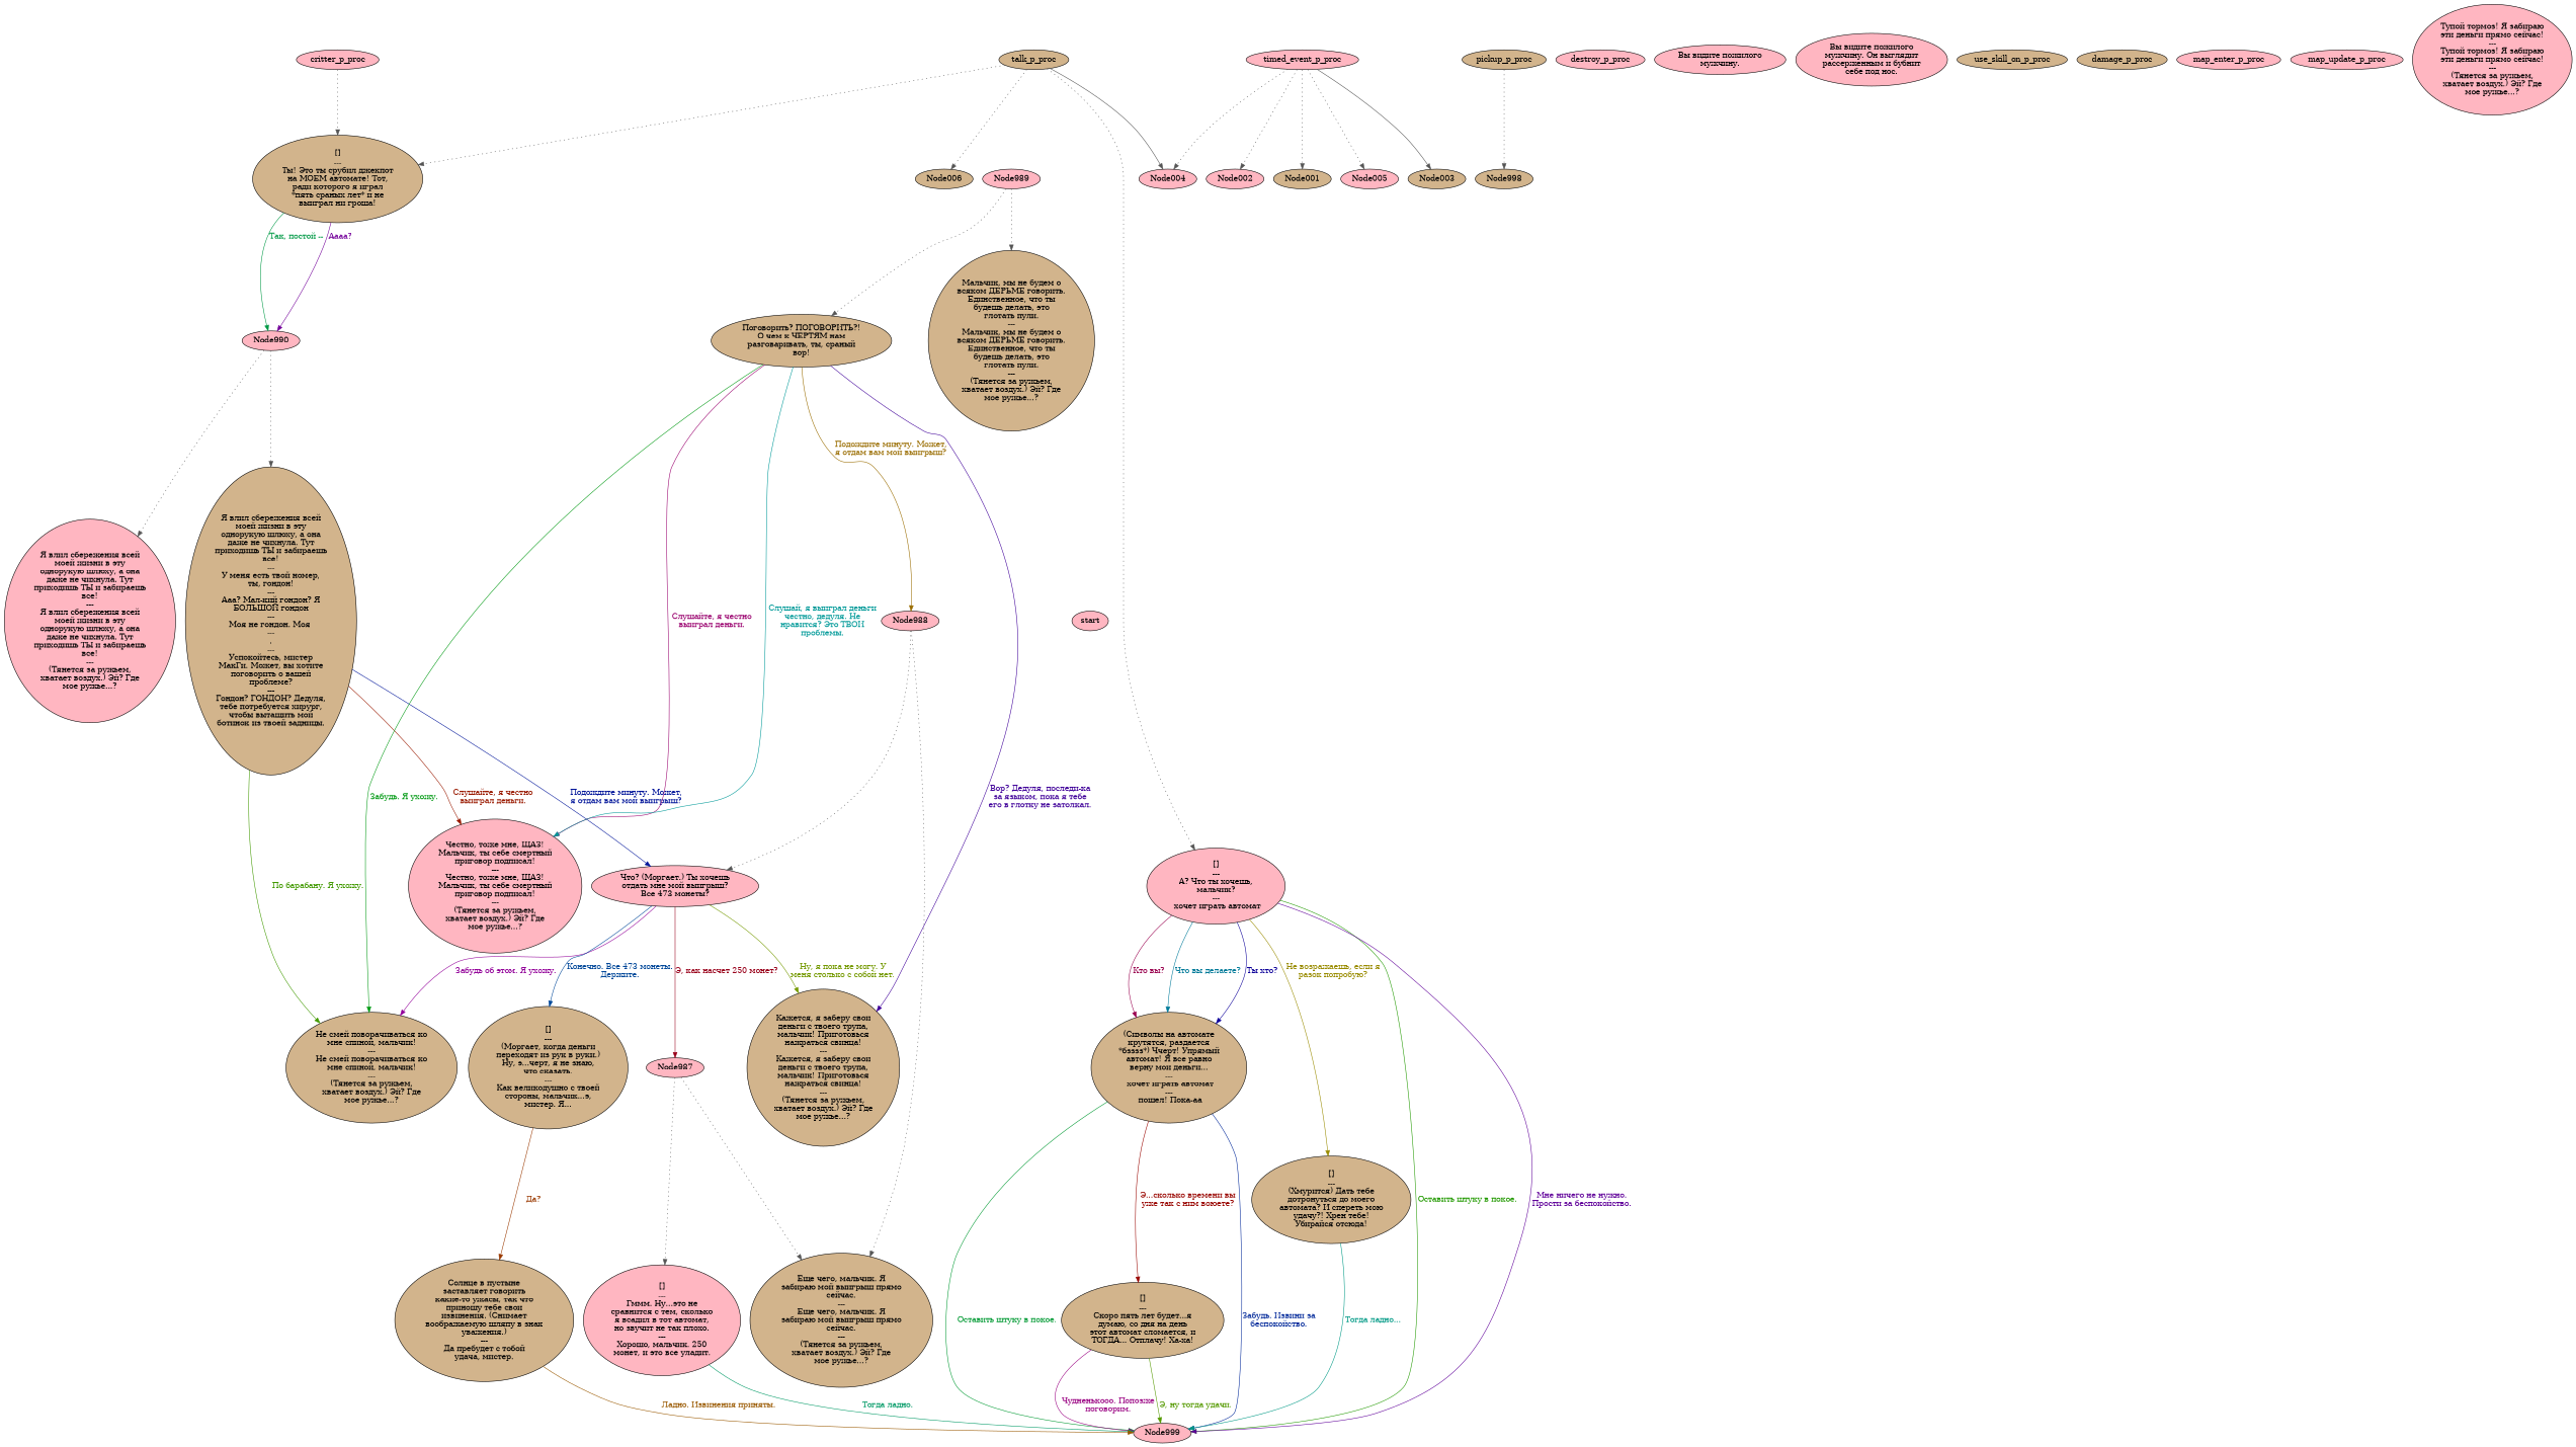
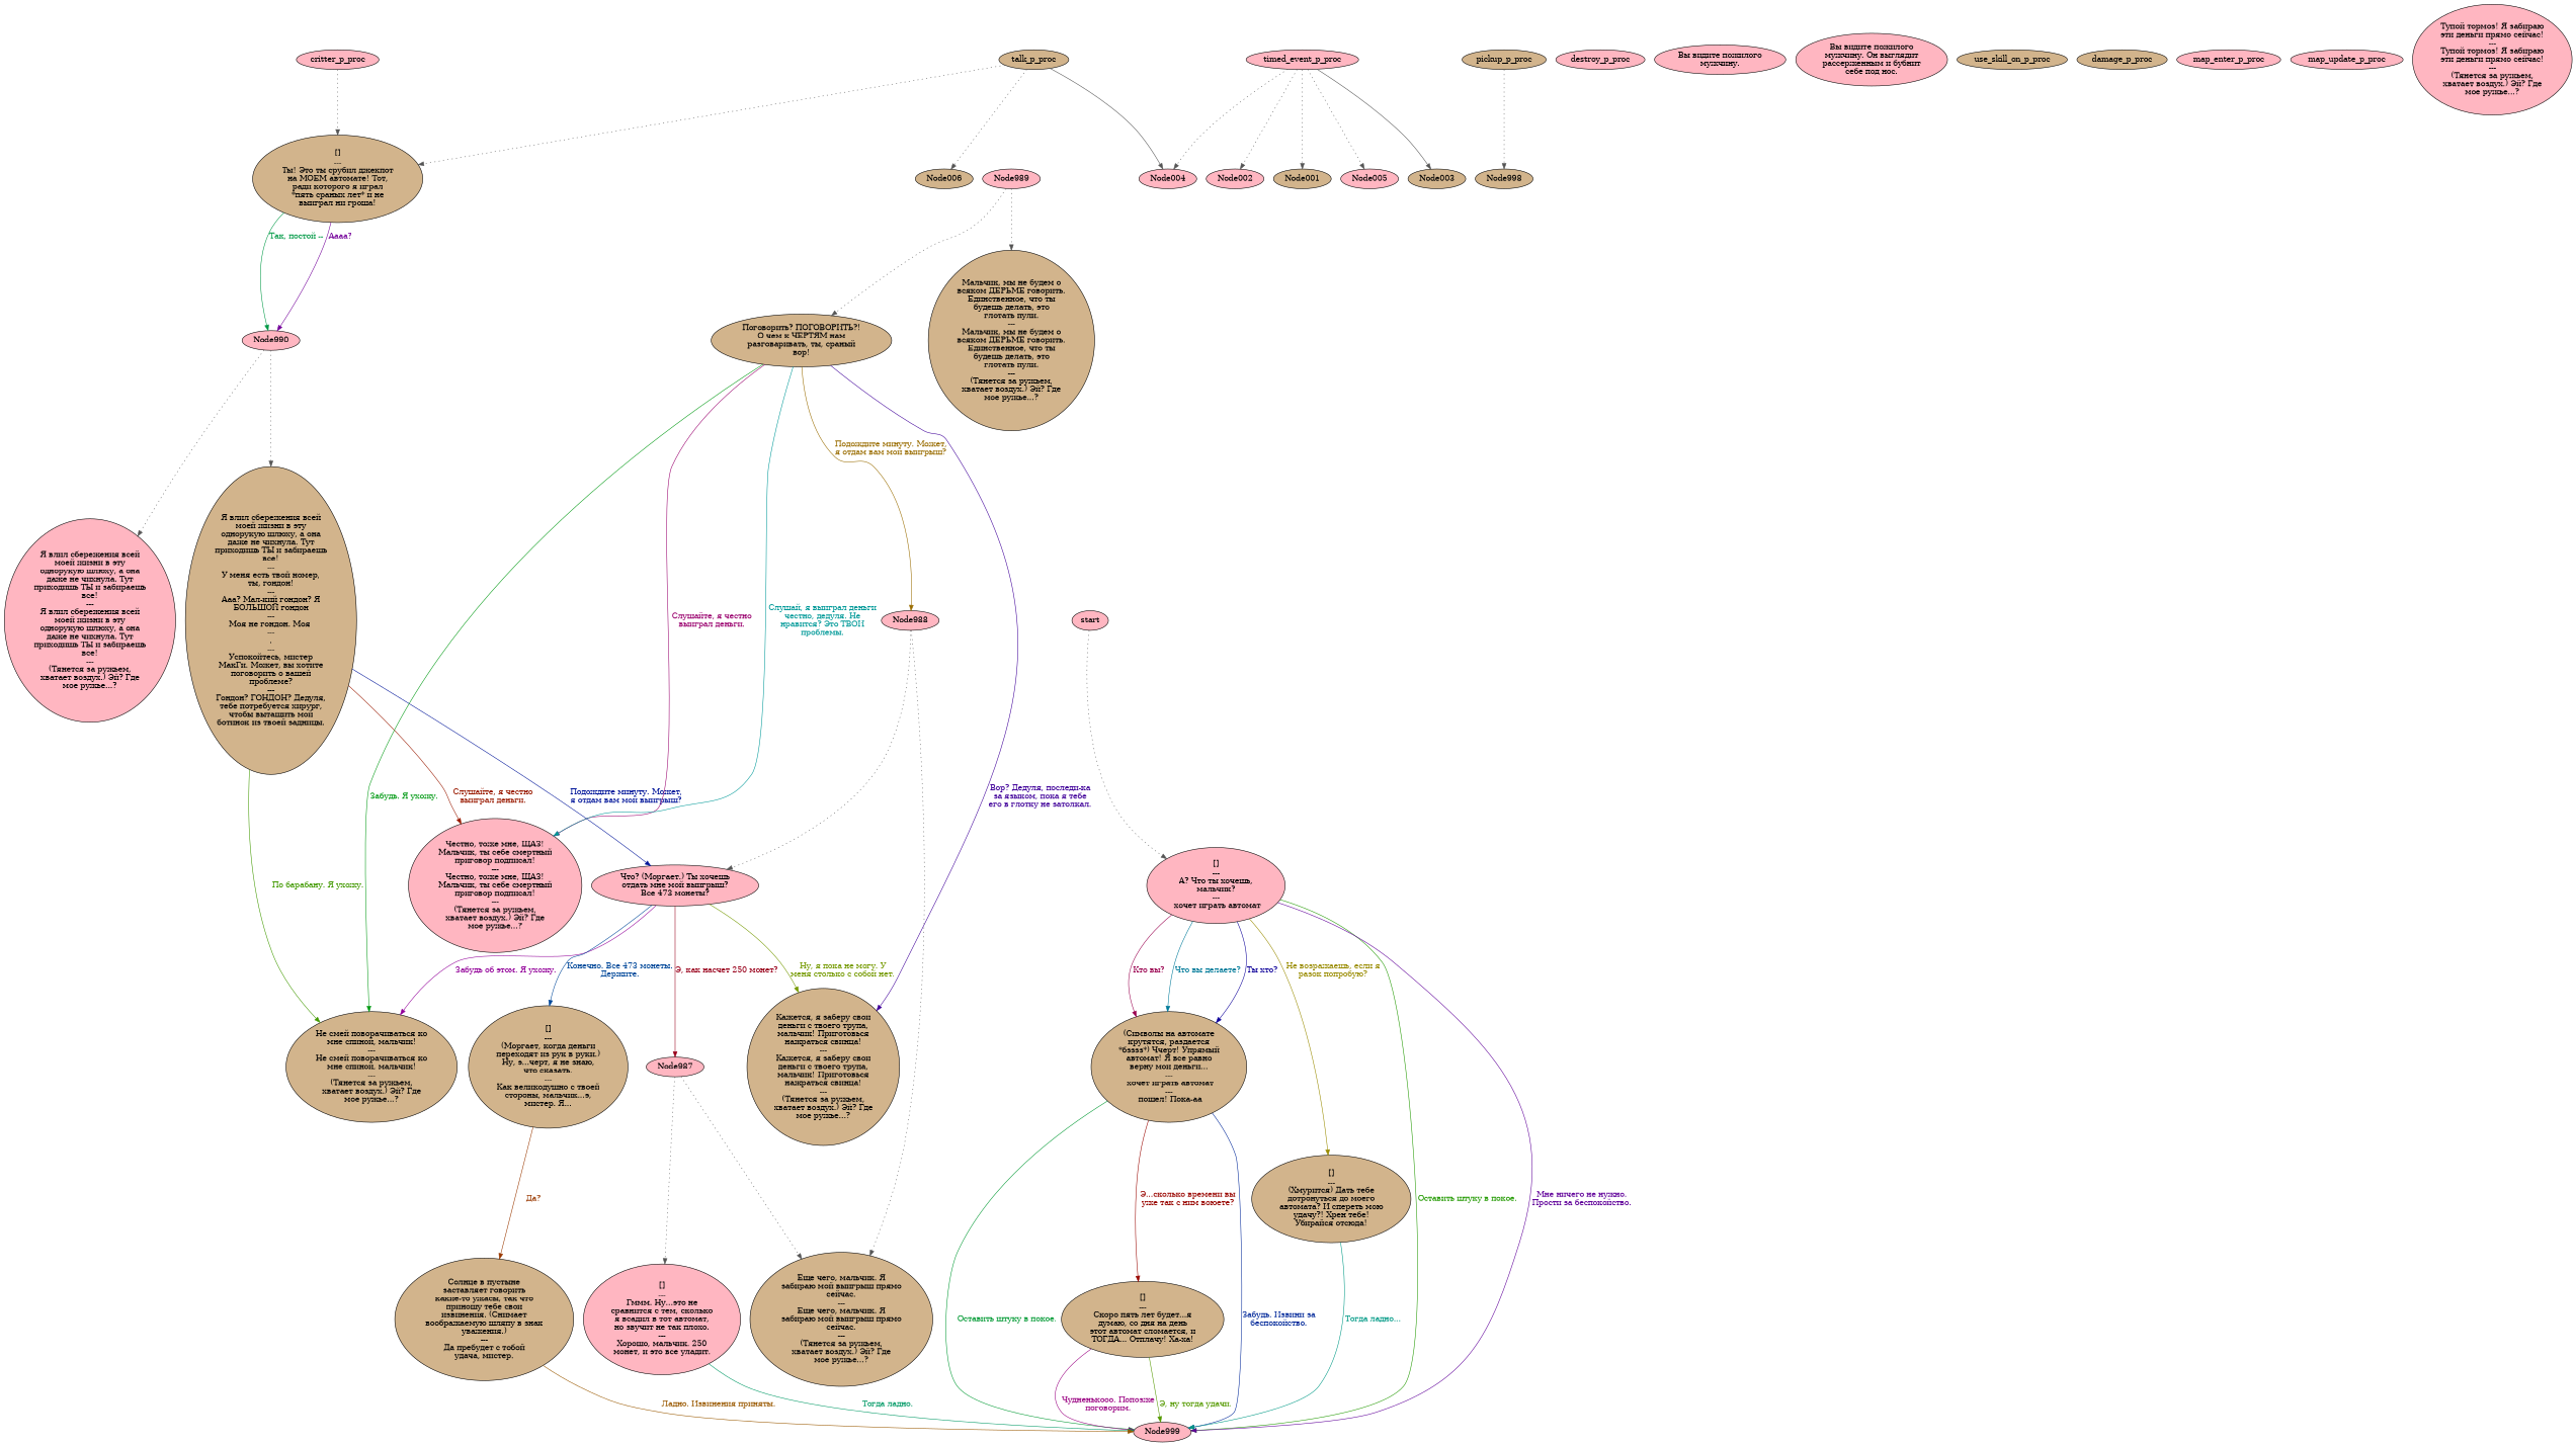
  digraph {
    node [color="#000000" fillcolor=lightpink style=filled]
    edge [color="#555555"]
    start
    n2 [fillcolor=tan label="[]\n---\nТы! Это ты срубил джекпот\nна МОЕМ автомате! Тот,\nради которого я играл\n*пять сраных лет* и не\nвыиграл ни гроша!"]
    critter_p_proc
    Node990
    n5 [fillcolor=tan label="Я влил сбережения всей\nмоей жизни в эту\nоднорукую шлюху, а она\nдаже не чихнула. Тут\nприходишь ТЫ и забираешь\nвсе!\n---\nУ меня есть твой номер,\nты, гондон!\n---\nАаа? Мал-кий гондон? Я\nБОЛЬШОЙ гондон\n---\nМоя не гондон. Моя \n---\n.\n---\nУспокойтесь, мистер\nМакГи. Может, вы хотите\nпоговорить о вашей\nпроблеме?\n---\nГондон? ГОНДОН? Дедуля,\nтебе потребуется хирург,\nчтобы вытащить мой\nботинок из твоей задницы."]
    n6 [label="Я влил сбережения всей\nмоей жизни в эту\nоднорукую шлюху, а она\nдаже не чихнула. Тут\nприходишь ТЫ и забираешь\nвсе!\n---\nЯ влил сбережения всей\nмоей жизни в эту\nоднорукую шлюху, а она\nдаже не чихнула. Тут\nприходишь ТЫ и забираешь\nвсе!\n---\n(Тянется за ружьем,\nхватает воздух.) Эй? Где\nмое ружье...?"]
    pickup_p_proc [fillcolor=tan]
    Node998 [fillcolor=tan]
    talk_p_proc [fillcolor=tan]
    Node006 [fillcolor=tan]
    Node004
    n12 [label="[]\n---\nА? Что ты хочешь,\nмальчик?\n---\n хочет играть автомат"]
    Node999
    n14 [fillcolor=tan label="(Символы на автомате\nкрутятся, раздается\n*бзззз*) Ччерт! Упрямый\nавтомат! Я все равно\nверну мои деньги...\n---\n хочет играть автомат\n---\n пошел! Пока-аа"]
    n15 [fillcolor=tan label="[]\n---\n(Хмурится) Дать тебе\nдотронуться до моего\nавтомата? И спереть мою\nудачу?! Хрен тебе!\nУбирайся отсюда!"]
    n16 [fillcolor=tan label="[]\n---\nСкоро пять лет будет...я\nдумаю, со дня на день\nэтот автомат сломается, и\nТОГДА... Отплачу! Ха-ха!"]
    destroy_p_proc
    n18 [label="Вы видите пожилого\nмужчину."]
    n19 [label="Вы видите пожилого\nмужчину. Он выглядит\nрассерженным и бубнит\nсебе под нос."]
    use_skill_on_p_proc [fillcolor=tan]
    damage_p_proc [fillcolor=tan]
    map_enter_p_proc
    timed_event_p_proc
    Node002
    Node001 [fillcolor=tan]
    Node005
    Node003 [fillcolor=tan]
    map_update_p_proc
    n29 [label="Что? (Моргает.) Ты хочешь\nотдать мне мой выигрыш?\nВсе 473 монеты?"]
    n30 [label="Честно, тоже мне, ЩАЗ!\nМальчик, ты себе смертный\nприговор подписал!\n---\nЧестно, тоже мне, ЩАЗ!\nМальчик, ты себе смертный\nприговор подписал!\n---\n(Тянется за ружьем,\nхватает воздух.) Эй? Где\nмое ружье...?"]
    n31 [fillcolor=tan label="Не смей поворачиваться ко\nмне спиной, мальчик!\n---\nНе смей поворачиваться ко\nмне спиной, мальчик!\n---\n(Тянется за ружьем,\nхватает воздух.) Эй? Где\nмое ружье...?"]
    n32 [fillcolor=tan label="Кажется, я заберу свои\nденьги с твоего трупа,\nмальчик! Приготовься\nнажраться свинца!\n---\nКажется, я заберу свои\nденьги с твоего трупа,\nмальчик! Приготовься\nнажраться свинца!\n---\n(Тянется за ружьем,\nхватает воздух.) Эй? Где\nмое ружье...?"]
    Node987
    n34 [fillcolor=tan label="[]\n---\n(Моргает, когда деньги\nпереходят из рук в руки.)\nНу, э...черт, я не знаю,\nчто сказать.\n---\nКак великодушно с твоей\nстороны, мальчик...э,\nмистер. Я..."]
    n35 [fillcolor=tan label="Поговорить? ПОГОВОРИТЬ?!\nО чем к ЧЕРТЯМ нам\nразговаривать, ты, сраный\nвор!"]
    Node989
    n37 [fillcolor=tan label="Мальчик, мы не будем о\nвсяком ДЕРЬМЕ говорить.\nЕдинственное, что ты\nбудешь делать, это\nглотать пули.\n---\nМальчик, мы не будем о\nвсяком ДЕРЬМЕ говорить.\nЕдинственное, что ты\nбудешь делать, это\nглотать пули.\n---\n(Тянется за ружьем,\nхватает воздух.) Эй? Где\nмое ружье...?"]
    Node988
    n39 [fillcolor=tan label="Еще чего, мальчик. Я\nзабираю мой выигрыш прямо\nсейчас.\n---\nЕще чего, мальчик. Я\nзабираю мой выигрыш прямо\nсейчас.\n---\n(Тянется за ружьем,\nхватает воздух.) Эй? Где\nмое ружье...?"]
    n40 [label="[]\n---\nГммм. Ну...это не\nсравнится с тем, сколько\nя всадил в тот автомат,\nно звучит не так плохо.\n---\nХорошо, мальчик. 250\nмонет, и это все уладит."]
    n41 [fillcolor=tan label="Солнце в пустыне\nзаставляет говорить\nкакие-то ужасы, так что\nприношу тебе свои\nизвинения. (Снимает\nвоображаемую шляпу в знак\nуважения.)\n---\nДа пребудет с тобой\nудача, мистер."]
    n42 [label="Тупой тормоз! Я забираю\nэти деньги прямо сейчас!\n---\nТупой тормоз! Я забираю\nэти деньги прямо сейчас!\n---\n(Тянется за ружьем,\nхватает воздух.) Эй? Где\nмое ружье...?"]
    n2 -> Node990 [color="#720099" fontcolor="#720099" label="Аааа?"]
    n2 -> Node990 [color="#009945" fontcolor="#009945" label="Так, постой --"]
    critter_p_proc -> n2 [style=dotted]
    Node990 -> n5 [style=dotted]
    Node990 -> n6 [style=dotted]
    n5 -> n29 [color="#001499" fontcolor="#001499" label="Подождите минуту. Может,\nя отдам вам мой выигрыш?"]
    n5 -> n30 [color="#991900" fontcolor="#991900" label="Слушайте, я честно\nвыиграл деньги."]
    n5 -> n31 [color="#419900" fontcolor="#419900" label="По барабану. Я ухожу."]
    pickup_p_proc -> Node998 [style=dotted]
    talk_p_proc -> n2 [style=dotted]
    talk_p_proc -> Node006 [style=dotted]
    talk_p_proc -> Node004 [style=solid]
-   talk_p_proc -> n12 [style=dotted]
+   start -> n12 [style=dotted]
    n12 -> Node999 [color="#219900" fontcolor="#219900" label="Оставить штуку в покое."]
    n12 -> Node999 [color="#5F0099" fontcolor="#5F0099" label="Мне ничего не нужно.\nПрости за беспокойство."]
    n12 -> n14 [color="#0C0099" fontcolor="#0C0099" label="Ты хто?"]
    n12 -> n14 [color="#99004E" fontcolor="#99004E" label="Кто вы?"]
    n12 -> n14 [color="#007A99" fontcolor="#007A99" label="Что вы делаете?"]
    n12 -> n15 [color="#998B00" fontcolor="#998B00" label="Не возражаешь, если я\nразок попробую?"]
    n14 -> Node999 [color="#009932" fontcolor="#009932" label="Оставить штуку в покое."]
    n14 -> Node999 [color="#002799" fontcolor="#002799" label="Забудь. Извини за\nбеспокойство."]
    n14 -> n16 [color="#990500" fontcolor="#990500" label="Э...сколько времени вы\nуже так с ним воюете?"]
    n15 -> Node999 [color="#009985" fontcolor="#009985" label="Тогда ладно..."]
    n16 -> Node999 [color="#549900" fontcolor="#549900" label="Э, ну тогда удачи."]
    n16 -> Node999 [color="#990081" fontcolor="#990081" label="Чудненькооо. Попозже\nпоговорим."]
    timed_event_p_proc -> Node004 [style=dotted]
    timed_event_p_proc -> Node002 [style=dotted]
    timed_event_p_proc -> Node001 [style=dotted]
    timed_event_p_proc -> Node005 [style=dotted]
    timed_event_p_proc -> Node003 [style=solid]
    n29 -> n31 [color="#920099" fontcolor="#920099" label="Забудь об этом. Я ухожу."]
    n29 -> n32 [color="#749900" fontcolor="#749900" label="Ну, я пока не могу. У\nменя столько с собой нет."]
    n29 -> Node987 [color="#99001A" fontcolor="#99001A" label="Э, как насчет 250 монет?"]
    n29 -> n34 [color="#004799" fontcolor="#004799" label="Конечно. Все 473 монеты.\nДержите."]
    Node987 -> n39 [style=dotted]
    Node987 -> n40 [style=dotted]
    n34 -> n41 [color="#993800" fontcolor="#993800" label="Да?"]
    n35 -> n30 [color="#99006D" fontcolor="#99006D" label="Слушайте, я честно\nвыиграл деньги."]
    n35 -> n30 [color="#009998" fontcolor="#009998" label="Слушай, я выиграл деньги\nчестно, дедуля. Не\nнравится? Это ТВОИ\nпроблемы."]
    n35 -> n31 [color="#009912" fontcolor="#009912" label="Забудь. Я ухожу."]
    n35 -> n32 [color="#3F0099" fontcolor="#3F0099" label="Вор? Дедуля, последи-ка\nза языком, пока я тебе\nего в глотку не затолкал."]
    n35 -> Node988 [color="#996C00" fontcolor="#996C00" label="Подождите минуту. Может,\nя отдам вам мой выигрыш?"]
    Node989 -> n35 [style=dotted]
    Node989 -> n37 [style=dotted]
    Node988 -> n29 [style=dotted]
    Node988 -> n39 [style=dotted]
    n40 -> Node999 [color="#009965" fontcolor="#009965" label="Тогда ладно."]
    n41 -> Node999 [color="#995800" fontcolor="#995800" label="Ладно. Извинения приняты."]
  }
